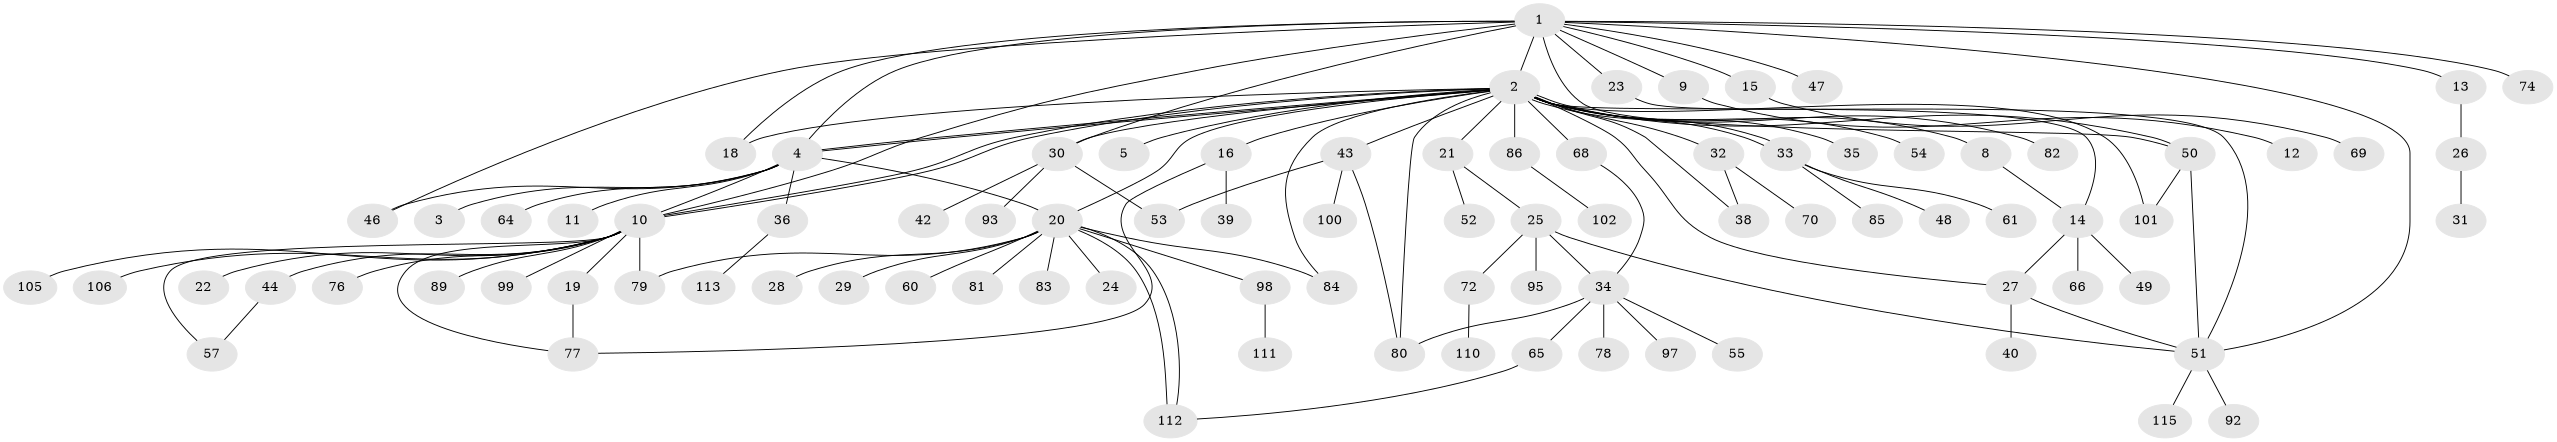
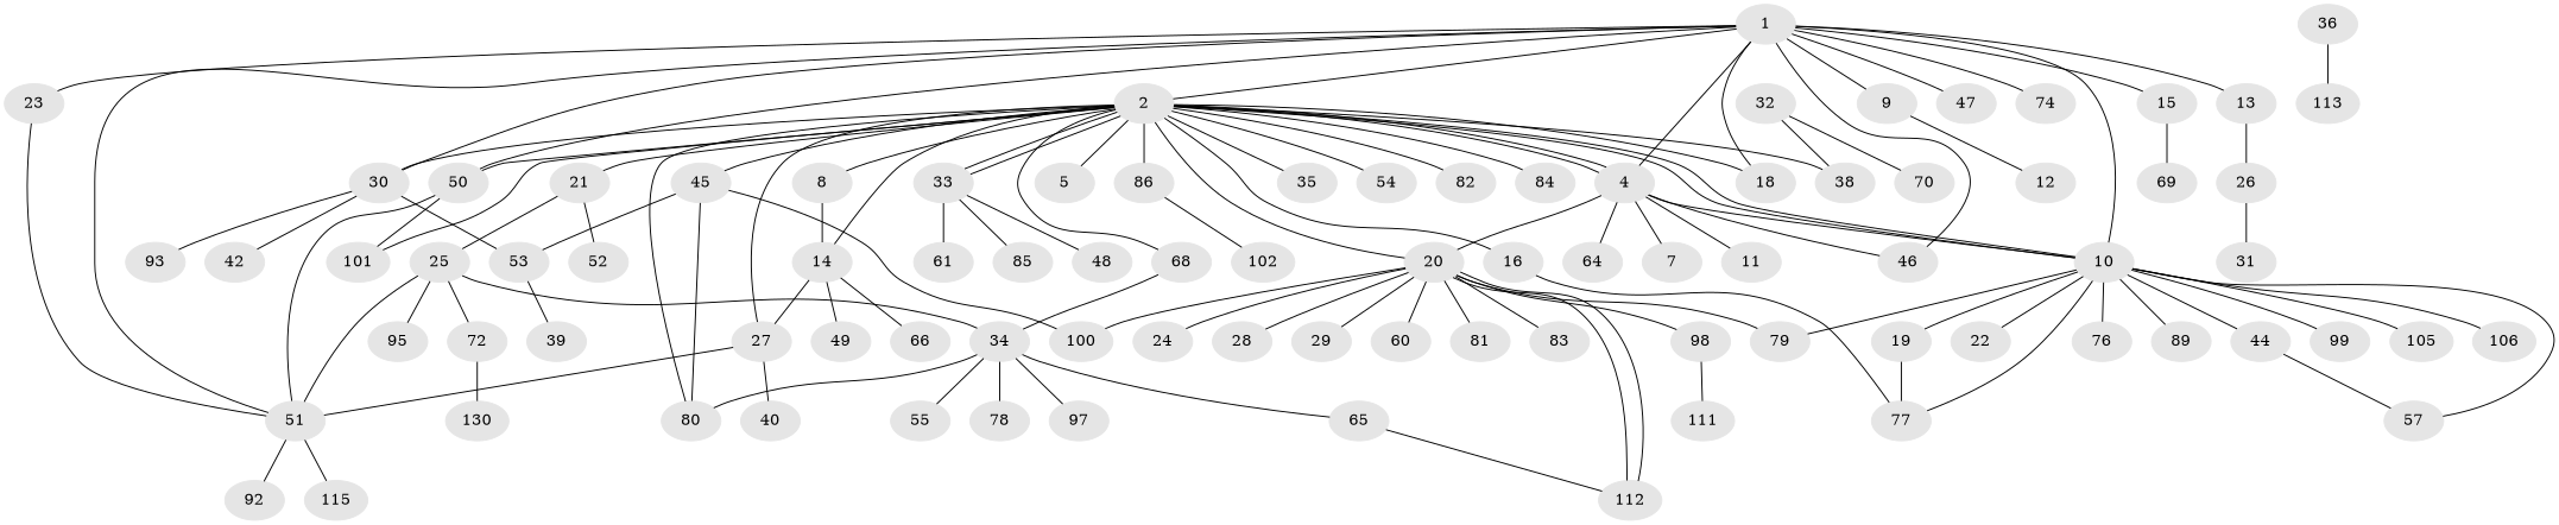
  graph {
    node [color=gray90 style=filled]
    1 [super="+3"]
    2 [super="+6"]
    4 [super="+43"]
    9
    10 [super="+87"]
    13 [super="+71"]
    15 [super="+41"]
    18 [super="+107"]
    23
    30 [super="+59"]
    46 [super="+91"]
    47
    50 [super="+108"]
    51 [super="+58"]
    74
    5
    8
    14 [super="+17"]
    16
    20 [super="+37"]
    21 [super="+114"]
    27
    32 [super="+75"]
    33 [super="+73"]
    35
    38
-   45 [super="+88" label=43]
+   45 [super="+88"]
    54
    68
    80
    82
    84 [super="+94"]
    86
    101
-   7 [label=3]
+   7
    11
    36 [super="+104"]
    64
    12
    19 [super="+90"]
    22
    44
    57 [super="+63"]
    76
    77
    79
    89
    99
    105
    106
    26
    69
    42
    53
    93
    92
    115
    49
    66
    39
    24
    28
    29 [super="+67"]
    60 [super="+103"]
    81
    83
    98
    112
    25 [super="+62"]
    52
    40
    70
    48
    61 [super="+96"]
    85
    100
    34 [super="+56"]
    102
    113
    31
    55
    65
    78
    97
    111
    72 [super="+109"]
    95
-   110
+   110 [label=130]
    1 -- 2 [weight=2]
    1 -- 4
    1 -- 9
    1 -- 10 [weight=2]
    1 -- 13
    1 -- 15
    1 -- 18
    1 -- 23
    1 -- 30
    1 -- 46
    1 -- 47
    1 -- 50
    1 -- 51
    1 -- 74
    2 -- 4
    2 -- 4
    2 -- 10
    2 -- 10
    2 -- 18
    2 -- 30
    2 -- 50
    2 -- 5
    2 -- 8
    2 -- 14
    2 -- 16
    2 -- 20
    2 -- 21
    2 -- 27
-   2 -- 32
    2 -- 33
    2 -- 33
    2 -- 35
    2 -- 38
    2 -- 45 [weight=2]
    2 -- 54
    2 -- 68
    2 -- 80
    2 -- 82
    2 -- 84
    2 -- 86
    2 -- 101
    4 -- 10
    4 -- 46
    4 -- 20
    4 -- 7
    4 -- 11
-   4 -- 36
    4 -- 64
    9 -- 12
    10 -- 19
    10 -- 22
    10 -- 44
    10 -- 57
    10 -- 76
    10 -- 77
    10 -- 79
    10 -- 89
    10 -- 99
    10 -- 105
    10 -- 106
    13 -- 26
    15 -- 69
    23 -- 51
    30 -- 42
    30 -- 53
    30 -- 93
    50 -- 51
    50 -- 101
    51 -- 92
    51 -- 115
    8 -- 14
    14 -- 27
    14 -- 49
    14 -- 66
    16 -- 77
-   16 -- 39
-   20 -- 84
+   53 -- 39
+   20 -- 100
    20 -- 79
    20 -- 24
    20 -- 28
    20 -- 29
    20 -- 60
    20 -- 81
    20 -- 83
    20 -- 98
    20 -- 112
    20 -- 112
    21 -- 25
    21 -- 52
    27 -- 51
    27 -- 40
    32 -- 38
    32 -- 70
    33 -- 48
    33 -- 61
    33 -- 85
    45 -- 80
    45 -- 53
    45 -- 100
    68 -- 34
    86 -- 102
    36 -- 113
    19 -- 77
    44 -- 57
    26 -- 31
    98 -- 111
    25 -- 51
    25 -- 34
    25 -- 72
    25 -- 95
    34 -- 80
    34 -- 55
    34 -- 65
    34 -- 78
    34 -- 97
    65 -- 112
    72 -- 110
  }
